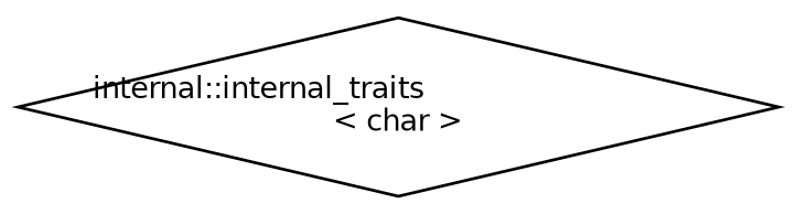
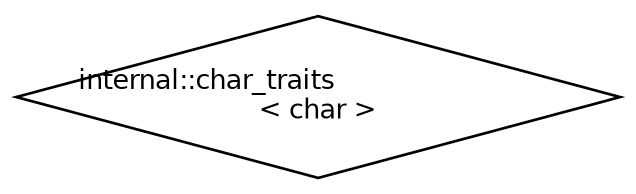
  digraph {
    rankdir=TB
-   n1 [color=black fillcolor=white fontname=Helvetica fontsize=10 height=0.2 label="internal::internal_traits\l\< char \>" shape=diamond style=filled width=0.4]
+   n1 [color=black fillcolor=white fontname=Helvetica fontsize=10 height=0.2 label="internal::char_traits\l\< char \>" shape=diamond style=filled width=0.4]
  }
